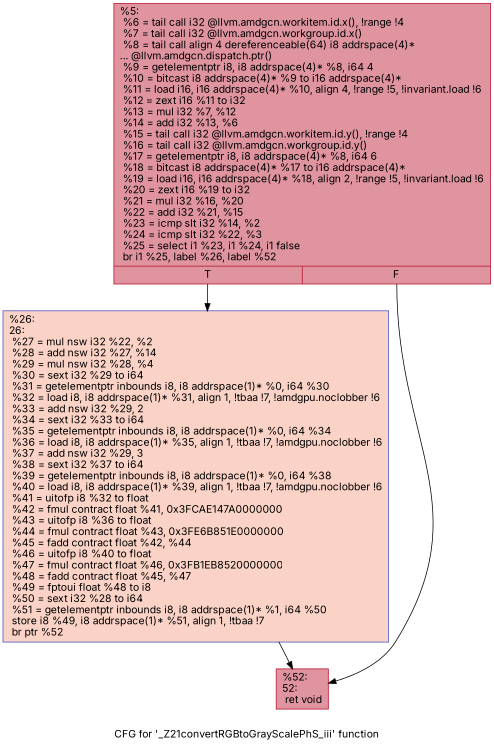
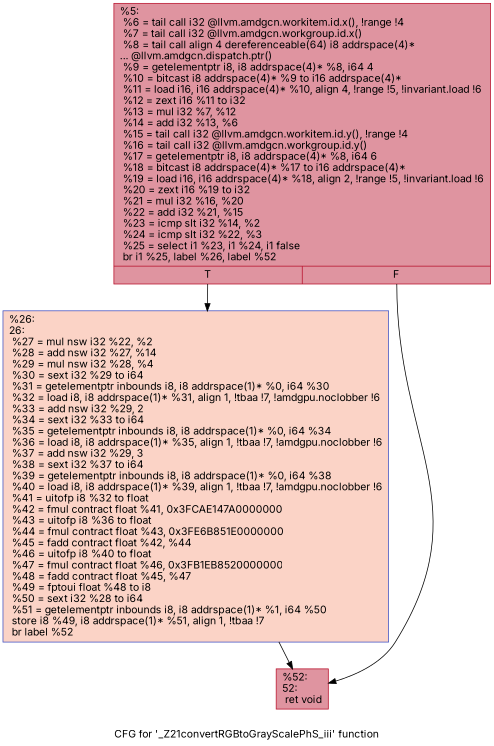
  digraph {
    label="CFG for '_Z21convertRGBtoGrayScalePhS_iii' function"
    fontname=Inter
    node [color="#b70d28ff" fillcolor="#b70d2870" shape=record style=filled fontname=Inter]
    edge [fontname=Inter]
    n1 [label="{%5:\l  %6 = tail call i32 @llvm.amdgcn.workitem.id.x(), !range !4\l  %7 = tail call i32 @llvm.amdgcn.workgroup.id.x()\l  %8 = tail call align 4 dereferenceable(64) i8 addrspace(4)*\l... @llvm.amdgcn.dispatch.ptr()\l  %9 = getelementptr i8, i8 addrspace(4)* %8, i64 4\l  %10 = bitcast i8 addrspace(4)* %9 to i16 addrspace(4)*\l  %11 = load i16, i16 addrspace(4)* %10, align 4, !range !5, !invariant.load !6\l  %12 = zext i16 %11 to i32\l  %13 = mul i32 %7, %12\l  %14 = add i32 %13, %6\l  %15 = tail call i32 @llvm.amdgcn.workitem.id.y(), !range !4\l  %16 = tail call i32 @llvm.amdgcn.workgroup.id.y()\l  %17 = getelementptr i8, i8 addrspace(4)* %8, i64 6\l  %18 = bitcast i8 addrspace(4)* %17 to i16 addrspace(4)*\l  %19 = load i16, i16 addrspace(4)* %18, align 2, !range !5, !invariant.load !6\l  %20 = zext i16 %19 to i32\l  %21 = mul i32 %16, %20\l  %22 = add i32 %21, %15\l  %23 = icmp slt i32 %14, %2\l  %24 = icmp slt i32 %22, %3\l  %25 = select i1 %23, i1 %24, i1 false\l  br i1 %25, label %26, label %52\l|{<s0>T|<s1>F}}"]
-   n2 [color="#3d50c3ff" fillcolor="#f59c7d70" label="{%26:\l26:                                               \l  %27 = mul nsw i32 %22, %2\l  %28 = add nsw i32 %27, %14\l  %29 = mul nsw i32 %28, %4\l  %30 = sext i32 %29 to i64\l  %31 = getelementptr inbounds i8, i8 addrspace(1)* %0, i64 %30\l  %32 = load i8, i8 addrspace(1)* %31, align 1, !tbaa !7, !amdgpu.noclobber !6\l  %33 = add nsw i32 %29, 2\l  %34 = sext i32 %33 to i64\l  %35 = getelementptr inbounds i8, i8 addrspace(1)* %0, i64 %34\l  %36 = load i8, i8 addrspace(1)* %35, align 1, !tbaa !7, !amdgpu.noclobber !6\l  %37 = add nsw i32 %29, 3\l  %38 = sext i32 %37 to i64\l  %39 = getelementptr inbounds i8, i8 addrspace(1)* %0, i64 %38\l  %40 = load i8, i8 addrspace(1)* %39, align 1, !tbaa !7, !amdgpu.noclobber !6\l  %41 = uitofp i8 %32 to float\l  %42 = fmul contract float %41, 0x3FCAE147A0000000\l  %43 = uitofp i8 %36 to float\l  %44 = fmul contract float %43, 0x3FE6B851E0000000\l  %45 = fadd contract float %42, %44\l  %46 = uitofp i8 %40 to float\l  %47 = fmul contract float %46, 0x3FB1EB8520000000\l  %48 = fadd contract float %45, %47\l  %49 = fptoui float %48 to i8\l  %50 = sext i32 %28 to i64\l  %51 = getelementptr inbounds i8, i8 addrspace(1)* %1, i64 %50\l  store i8 %49, i8 addrspace(1)* %51, align 1, !tbaa !7\l  br ptr %52\l}"]
+   n2 [color="#3d50c3ff" fillcolor="#f59c7d70" label="{%26:\l26:                                               \l  %27 = mul nsw i32 %22, %2\l  %28 = add nsw i32 %27, %14\l  %29 = mul nsw i32 %28, %4\l  %30 = sext i32 %29 to i64\l  %31 = getelementptr inbounds i8, i8 addrspace(1)* %0, i64 %30\l  %32 = load i8, i8 addrspace(1)* %31, align 1, !tbaa !7, !amdgpu.noclobber !6\l  %33 = add nsw i32 %29, 2\l  %34 = sext i32 %33 to i64\l  %35 = getelementptr inbounds i8, i8 addrspace(1)* %0, i64 %34\l  %36 = load i8, i8 addrspace(1)* %35, align 1, !tbaa !7, !amdgpu.noclobber !6\l  %37 = add nsw i32 %29, 3\l  %38 = sext i32 %37 to i64\l  %39 = getelementptr inbounds i8, i8 addrspace(1)* %0, i64 %38\l  %40 = load i8, i8 addrspace(1)* %39, align 1, !tbaa !7, !amdgpu.noclobber !6\l  %41 = uitofp i8 %32 to float\l  %42 = fmul contract float %41, 0x3FCAE147A0000000\l  %43 = uitofp i8 %36 to float\l  %44 = fmul contract float %43, 0x3FE6B851E0000000\l  %45 = fadd contract float %42, %44\l  %46 = uitofp i8 %40 to float\l  %47 = fmul contract float %46, 0x3FB1EB8520000000\l  %48 = fadd contract float %45, %47\l  %49 = fptoui float %48 to i8\l  %50 = sext i32 %28 to i64\l  %51 = getelementptr inbounds i8, i8 addrspace(1)* %1, i64 %50\l  store i8 %49, i8 addrspace(1)* %51, align 1, !tbaa !7\l  br label %52\l}"]
    n3 [label="{%52:\l52:                                               \l  ret void\l}"]
    n1 -> n2 [tailport=s0]
    n1 -> n3 [tailport=s1]
    n2 -> n3
  }
